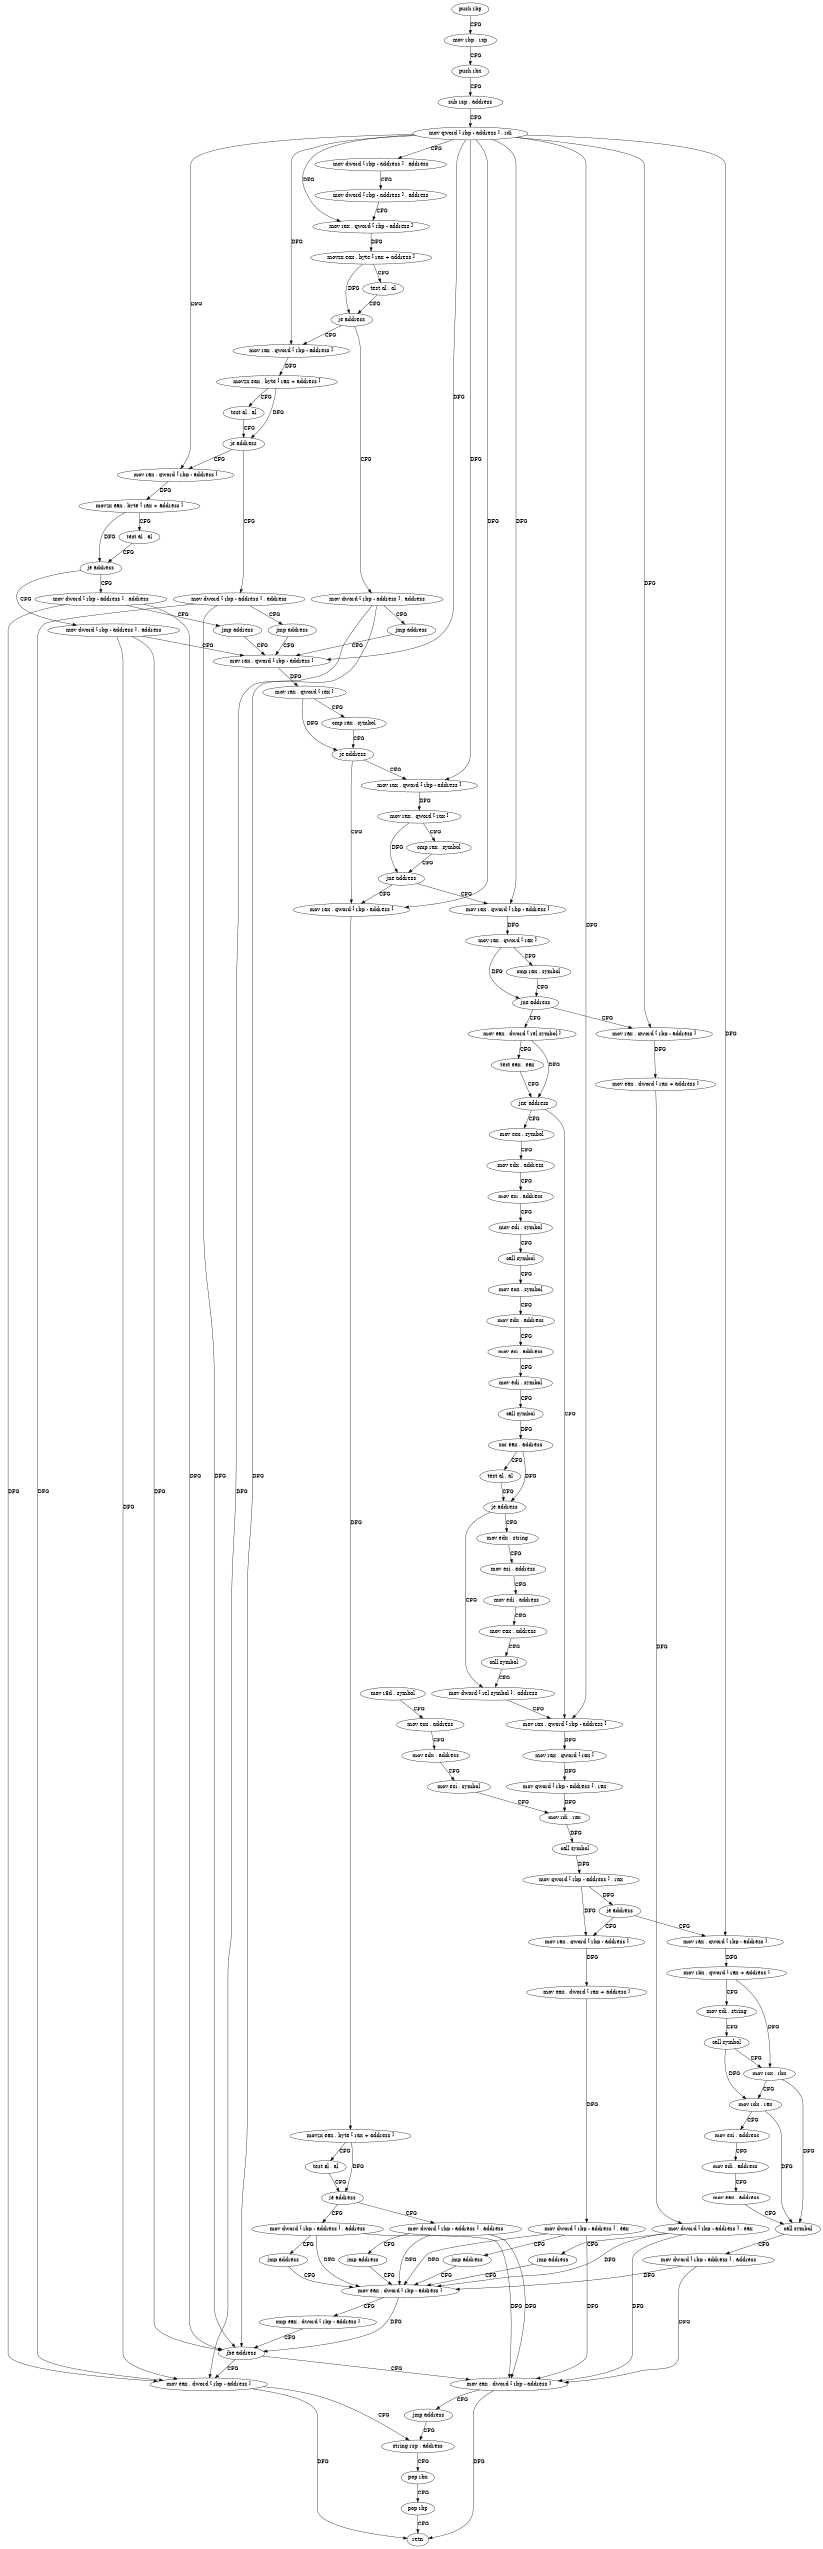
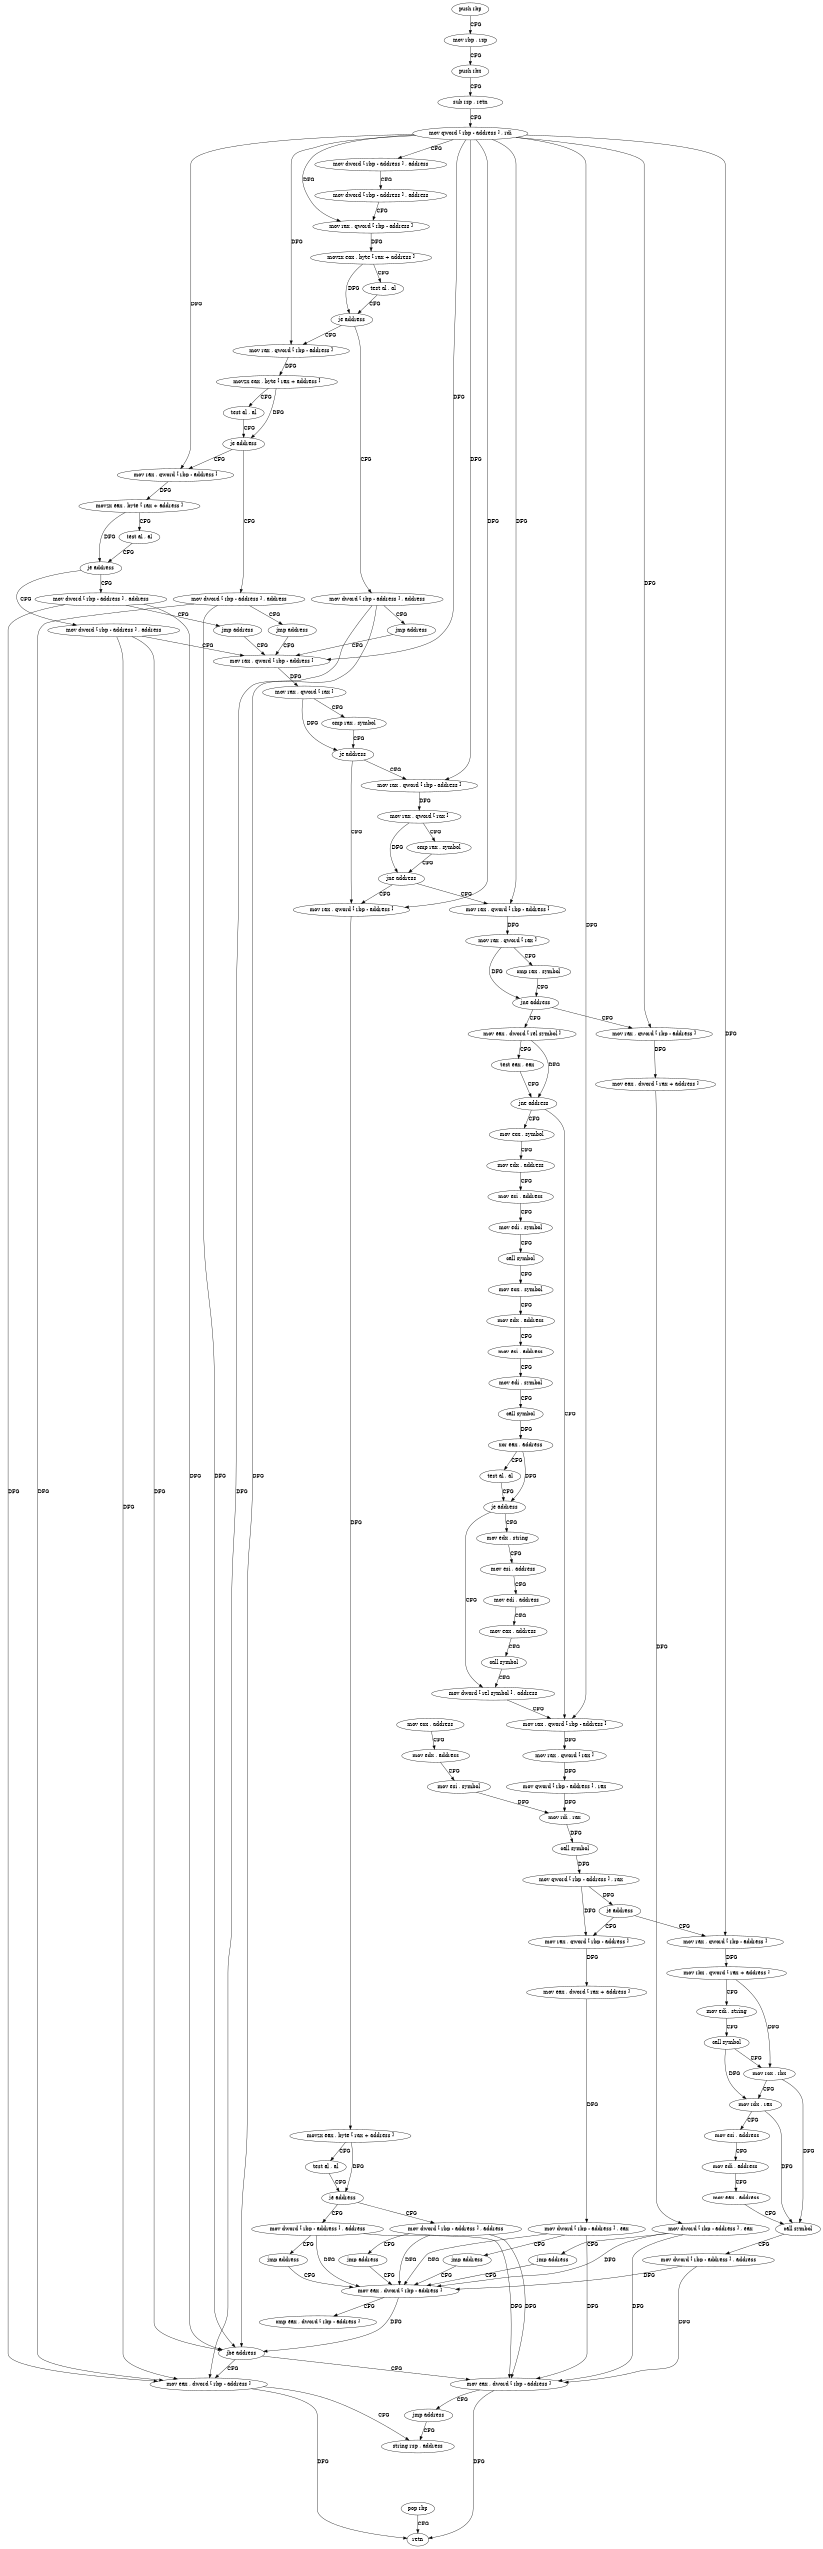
  digraph {
    n1 [label="push rbp"]
    n2 [label="mov rbp , rsp"]
    n3 [label="push rbx"]
-   n4 [label="sub rsp , address"]
+   n4 [label="sub rsp , retn"]
    n5 [label="mov qword [ rbp - address ] , rdi"]
    n6 [label="mov dword [ rbp - address ] , address"]
    n7 [label="mov rax , qword [ rbp - address ]"]
    n8 [label="mov rax , qword [ rbp - address ]"]
    n9 [label="mov rax , qword [ rbp - address ]"]
    n10 [label="mov rax , qword [ rbp - address ]"]
    n11 [label="mov rax , qword [ rbp - address ]"]
    n12 [label="mov rax , qword [ rbp - address ]"]
    n13 [label="mov rax , qword [ rbp - address ]"]
    n14 [label="mov rax , qword [ rbp - address ]"]
    n15 [label="mov rax , qword [ rbp - address ]"]
    n16 [label="mov rax , qword [ rbp - address ]"]
    n17 [label="mov dword [ rbp - address ] , address"]
    n18 [label="movzx eax , byte [ rax + address ]"]
    n19 [label="movzx eax , byte [ rax + address ]"]
    n20 [label="movzx eax , byte [ rax + address ]"]
    n21 [label="mov rax , qword [ rax ]"]
    n22 [label="movzx eax , byte [ rax + address ]"]
    n23 [label="mov rax , qword [ rax ]"]
    n24 [label="mov rax , qword [ rax ]"]
    n25 [label="mov eax , dword [ rax + address ]"]
    n26 [label="mov rax , qword [ rax ]"]
    n27 [label="mov rbx , qword [ rax + address ]"]
    n28 [label="test al , al"]
    n29 [label="je address"]
    n30 [label="mov dword [ rbp - address ] , address"]
    n31 [label="jmp address"]
    n32 [label="jbe address"]
    n33 [label="mov eax , dword [ rbp - address ]"]
    n34 [label="test al , al"]
    n35 [label="je address"]
    n36 [label="mov eax , dword [ rbp - address ]"]
    n37 [label="string rsp , address"]
    n38 [label=retn]
    n39 [label="mov dword [ rbp - address ] , address"]
    n40 [label="jmp address"]
    n41 [label="test al , al"]
    n42 [label="je address"]
    n43 [label="cmp rax , symbol"]
    n44 [label="je address"]
    n45 [label="mov dword [ rbp - address ] , address"]
    n46 [label="mov dword [ rbp - address ] , address"]
    n47 [label="jmp address"]
    n48 [label="test al , al"]
    n49 [label="je address"]
    n50 [label="cmp rax , symbol"]
    n51 [label="jne address"]
    n52 [label="mov dword [ rbp - address ] , address"]
    n53 [label="mov dword [ rbp - address ] , address"]
    n54 [label="jmp address"]
    n55 [label="mov eax , dword [ rbp - address ]"]
    n56 [label="jmp address"]
    n57 [label="cmp eax , dword [ rbp - address ]"]
    n58 [label="jmp address"]
    n59 [label="cmp rax , symbol"]
    n60 [label="jne address"]
    n61 [label="mov eax , dword [ rel symbol ]"]
    n62 [label="test eax , eax"]
    n63 [label="jne address"]
    n64 [label="mov ecx , symbol"]
    n65 [label="mov dword [ rbp - address ] , eax"]
-   n66 [label="pop rbx"]
    n67 [label="mov edx , address"]
    n68 [label="mov qword [ rbp - address ] , rax"]
    n69 [label="mov esi , address"]
    n70 [label="jmp address"]
    n71 [label="pop rbp"]
    n72 [label="mov rdi , rax"]
    n73 [label="call symbol"]
-   n74 [label="mov r8d , symbol"]
    n75 [label="mov ecx , address"]
    n76 [label="mov edx , address"]
    n77 [label="mov esi , symbol"]
    n78 [label="mov qword [ rbp - address ] , rax"]
    n79 [label="je address"]
    n80 [label="mov rax , qword [ rbp - address ]"]
    n81 [label="mov eax , dword [ rax + address ]"]
    n82 [label="mov edi , string"]
    n83 [label="mov rcx , rbx"]
    n84 [label="mov dword [ rbp - address ] , eax"]
    n85 [label="mov edi , symbol"]
    n86 [label="call symbol"]
    n87 [label="mov ecx , symbol"]
    n88 [label="mov edx , address"]
    n89 [label="mov esi , address"]
    n90 [label="mov edi , symbol"]
    n91 [label="call symbol"]
    n92 [label="xor eax , address"]
    n93 [label="test al , al"]
    n94 [label="je address"]
    n95 [label="mov dword [ rel symbol ] , address"]
    n96 [label="mov edx , string"]
    n97 [label="mov esi , address"]
    n98 [label="mov edi , address"]
    n99 [label="call symbol"]
    n100 [label="mov rdx , rax"]
    n101 [label="call symbol"]
    n102 [label="mov esi , address"]
    n103 [label="mov dword [ rbp - address ] , address"]
    n104 [label="mov edi , address"]
    n105 [label="mov eax , address"]
    n106 [label="jmp address"]
    n107 [label="mov eax , address"]
    n108 [label="call symbol"]
    n1 -> n2 [label=CFG]
    n2 -> n3 [label=CFG]
    n3 -> n4 [label=CFG]
    n4 -> n5 [label=CFG]
    n5 -> n6 [label=CFG]
    n5 -> n7 [label=DFG]
    n5 -> n8 [label=DFG]
    n5 -> n9 [label=DFG]
    n5 -> n10 [label=DFG]
    n5 -> n11 [label=DFG]
    n5 -> n12 [label=DFG]
    n5 -> n13 [label=DFG]
    n5 -> n14 [label=DFG]
    n5 -> n15 [label=DFG]
    n5 -> n16 [label=DFG]
    n6 -> n17 [label=CFG]
    n7 -> n18 [label=DFG]
    n8 -> n19 [label=DFG]
    n9 -> n20 [label=DFG]
    n10 -> n21 [label=DFG]
    n11 -> n22 [label=DFG]
    n12 -> n23 [label=DFG]
    n13 -> n24 [label=DFG]
    n14 -> n25 [label=DFG]
    n15 -> n26 [label=DFG]
    n16 -> n27 [label=DFG]
    n17 -> n7 [label=CFG]
    n18 -> n28 [label=CFG]
    n18 -> n29 [label=DFG]
    n19 -> n34 [label=CFG]
    n19 -> n35 [label=DFG]
    n20 -> n41 [label=CFG]
    n20 -> n42 [label=DFG]
    n21 -> n43 [label=CFG]
    n21 -> n44 [label=DFG]
    n22 -> n48 [label=CFG]
    n22 -> n49 [label=DFG]
    n23 -> n50 [label=CFG]
    n23 -> n51 [label=DFG]
    n24 -> n59 [label=CFG]
    n24 -> n60 [label=DFG]
    n25 -> n65 [label=DFG]
    n26 -> n68 [label=DFG]
    n27 -> n82 [label=CFG]
    n27 -> n83 [label=DFG]
    n28 -> n29 [label=CFG]
    n29 -> n8 [label=CFG]
    n29 -> n30 [label=CFG]
    n30 -> n31 [label=CFG]
    n30 -> n32 [label=DFG]
    n30 -> n33 [label=DFG]
    n31 -> n10 [label=CFG]
    n32 -> n33 [label=CFG]
    n32 -> n36 [label=CFG]
    n33 -> n37 [label=CFG]
    n33 -> n38 [label=DFG]
    n34 -> n35 [label=CFG]
    n35 -> n9 [label=CFG]
    n35 -> n39 [label=CFG]
    n36 -> n38 [label=DFG]
    n36 -> n58 [label=CFG]
-   n37 -> n66 [label=CFG]
    n39 -> n32 [label=DFG]
    n39 -> n33 [label=DFG]
    n39 -> n40 [label=CFG]
    n40 -> n10 [label=CFG]
    n41 -> n42 [label=CFG]
    n42 -> n45 [label=CFG]
    n42 -> n46 [label=CFG]
    n43 -> n44 [label=CFG]
    n44 -> n11 [label=CFG]
    n44 -> n12 [label=CFG]
    n45 -> n10 [label=CFG]
    n45 -> n32 [label=DFG]
    n45 -> n33 [label=DFG]
    n46 -> n32 [label=DFG]
    n46 -> n33 [label=DFG]
    n46 -> n47 [label=CFG]
    n47 -> n10 [label=CFG]
    n48 -> n49 [label=CFG]
    n49 -> n52 [label=CFG]
    n49 -> n53 [label=CFG]
    n50 -> n51 [label=CFG]
    n51 -> n11 [label=CFG]
    n51 -> n13 [label=CFG]
    n52 -> n36 [label=DFG]
    n52 -> n54 [label=CFG]
    n52 -> n55 [label=DFG]
    n53 -> n36 [label=DFG]
    n53 -> n55 [label=DFG]
    n53 -> n56 [label=CFG]
    n54 -> n55 [label=CFG]
    n55 -> n32 [label=DFG]
    n55 -> n57 [label=CFG]
    n56 -> n55 [label=CFG]
-   n57 -> n32 [label=CFG]
    n58 -> n37 [label=CFG]
    n59 -> n60 [label=CFG]
    n60 -> n14 [label=CFG]
    n60 -> n61 [label=CFG]
    n61 -> n62 [label=CFG]
    n61 -> n63 [label=DFG]
    n62 -> n63 [label=CFG]
    n63 -> n15 [label=CFG]
    n63 -> n64 [label=CFG]
    n64 -> n67 [label=CFG]
    n65 -> n36 [label=DFG]
    n65 -> n55 [label=DFG]
    n65 -> n70 [label=CFG]
-   n66 -> n71 [label=CFG]
    n67 -> n69 [label=CFG]
    n68 -> n72 [label=DFG]
    n69 -> n85 [label=CFG]
    n70 -> n55 [label=CFG]
    n71 -> n38 [label=CFG]
    n72 -> n73 [label=DFG]
    n73 -> n78 [label=DFG]
-   n74 -> n75 [label=CFG]
    n75 -> n76 [label=CFG]
    n76 -> n77 [label=CFG]
-   n77 -> n72 [label=CFG]
+   n77 -> n72 [label=DFG]
    n78 -> n79 [label=DFG]
    n78 -> n80 [label=DFG]
    n79 -> n16 [label=CFG]
    n79 -> n80 [label=CFG]
    n80 -> n81 [label=DFG]
    n81 -> n84 [label=DFG]
    n82 -> n99 [label=CFG]
    n83 -> n100 [label=CFG]
    n83 -> n101 [label=DFG]
    n84 -> n36 [label=DFG]
    n84 -> n55 [label=DFG]
    n84 -> n106 [label=CFG]
    n85 -> n86 [label=CFG]
    n86 -> n87 [label=CFG]
    n87 -> n88 [label=CFG]
    n88 -> n89 [label=CFG]
    n89 -> n90 [label=CFG]
    n90 -> n91 [label=CFG]
    n91 -> n92 [label=DFG]
    n92 -> n93 [label=CFG]
    n92 -> n94 [label=DFG]
    n93 -> n94 [label=CFG]
    n94 -> n95 [label=CFG]
    n94 -> n96 [label=CFG]
    n95 -> n15 [label=CFG]
    n96 -> n97 [label=CFG]
    n97 -> n98 [label=CFG]
    n98 -> n107 [label=CFG]
    n99 -> n83 [label=CFG]
    n99 -> n100 [label=DFG]
    n100 -> n101 [label=DFG]
    n100 -> n102 [label=CFG]
    n101 -> n103 [label=CFG]
    n102 -> n104 [label=CFG]
    n103 -> n36 [label=DFG]
    n103 -> n55 [label=DFG]
    n104 -> n105 [label=CFG]
    n105 -> n101 [label=CFG]
    n106 -> n55 [label=CFG]
    n107 -> n108 [label=CFG]
    n108 -> n95 [label=CFG]
  }
